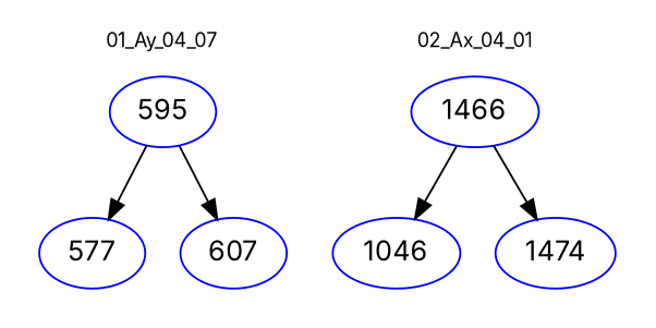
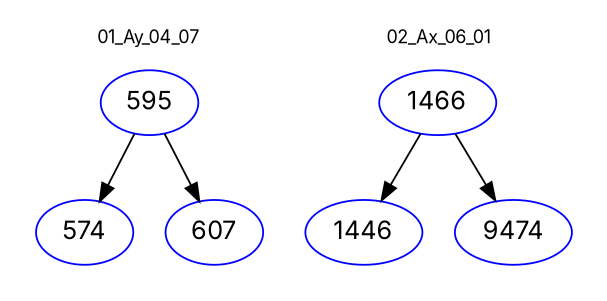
  digraph {
    fontname=Inter
    node [color=blue fontname=Inter]
    edge [color=black fontname=Inter]
    n1 [label=595]
-   n2 [label=577]
+   n2 [label=574]
    n3 [label=607]
    n4 [label=1466]
-   n5 [label=1046]
-   n6 [label=1474]
+   n5 [label=1446]
+   n6 [label=9474]
    subgraph cluster_1 {
      color=white
      fontsize=10
      label="01_Ay_04_07"
      n1
      n2
      n3
    }
    subgraph cluster_2 {
      color=white
      fontsize=10
-     label="02_Ax_04_01"
+     label="02_Ax_06_01"
      n4
      n5
      n6
    }
    n1 -> n2
    n1 -> n3
    n4 -> n5
    n4 -> n6
  }
